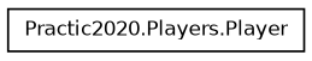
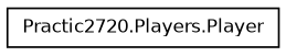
  digraph {
    rankdir=TB
-   n1 [color=black fillcolor=white fontname=Helvetica fontsize=10 height=0.2 label="Practic2020.Players.Player" shape=record style=filled width=0.4]
+   n1 [color=black fillcolor=white fontname=Helvetica fontsize=10 height=0.2 label="Practic2720.Players.Player" shape=record style=filled width=0.4]
  }
